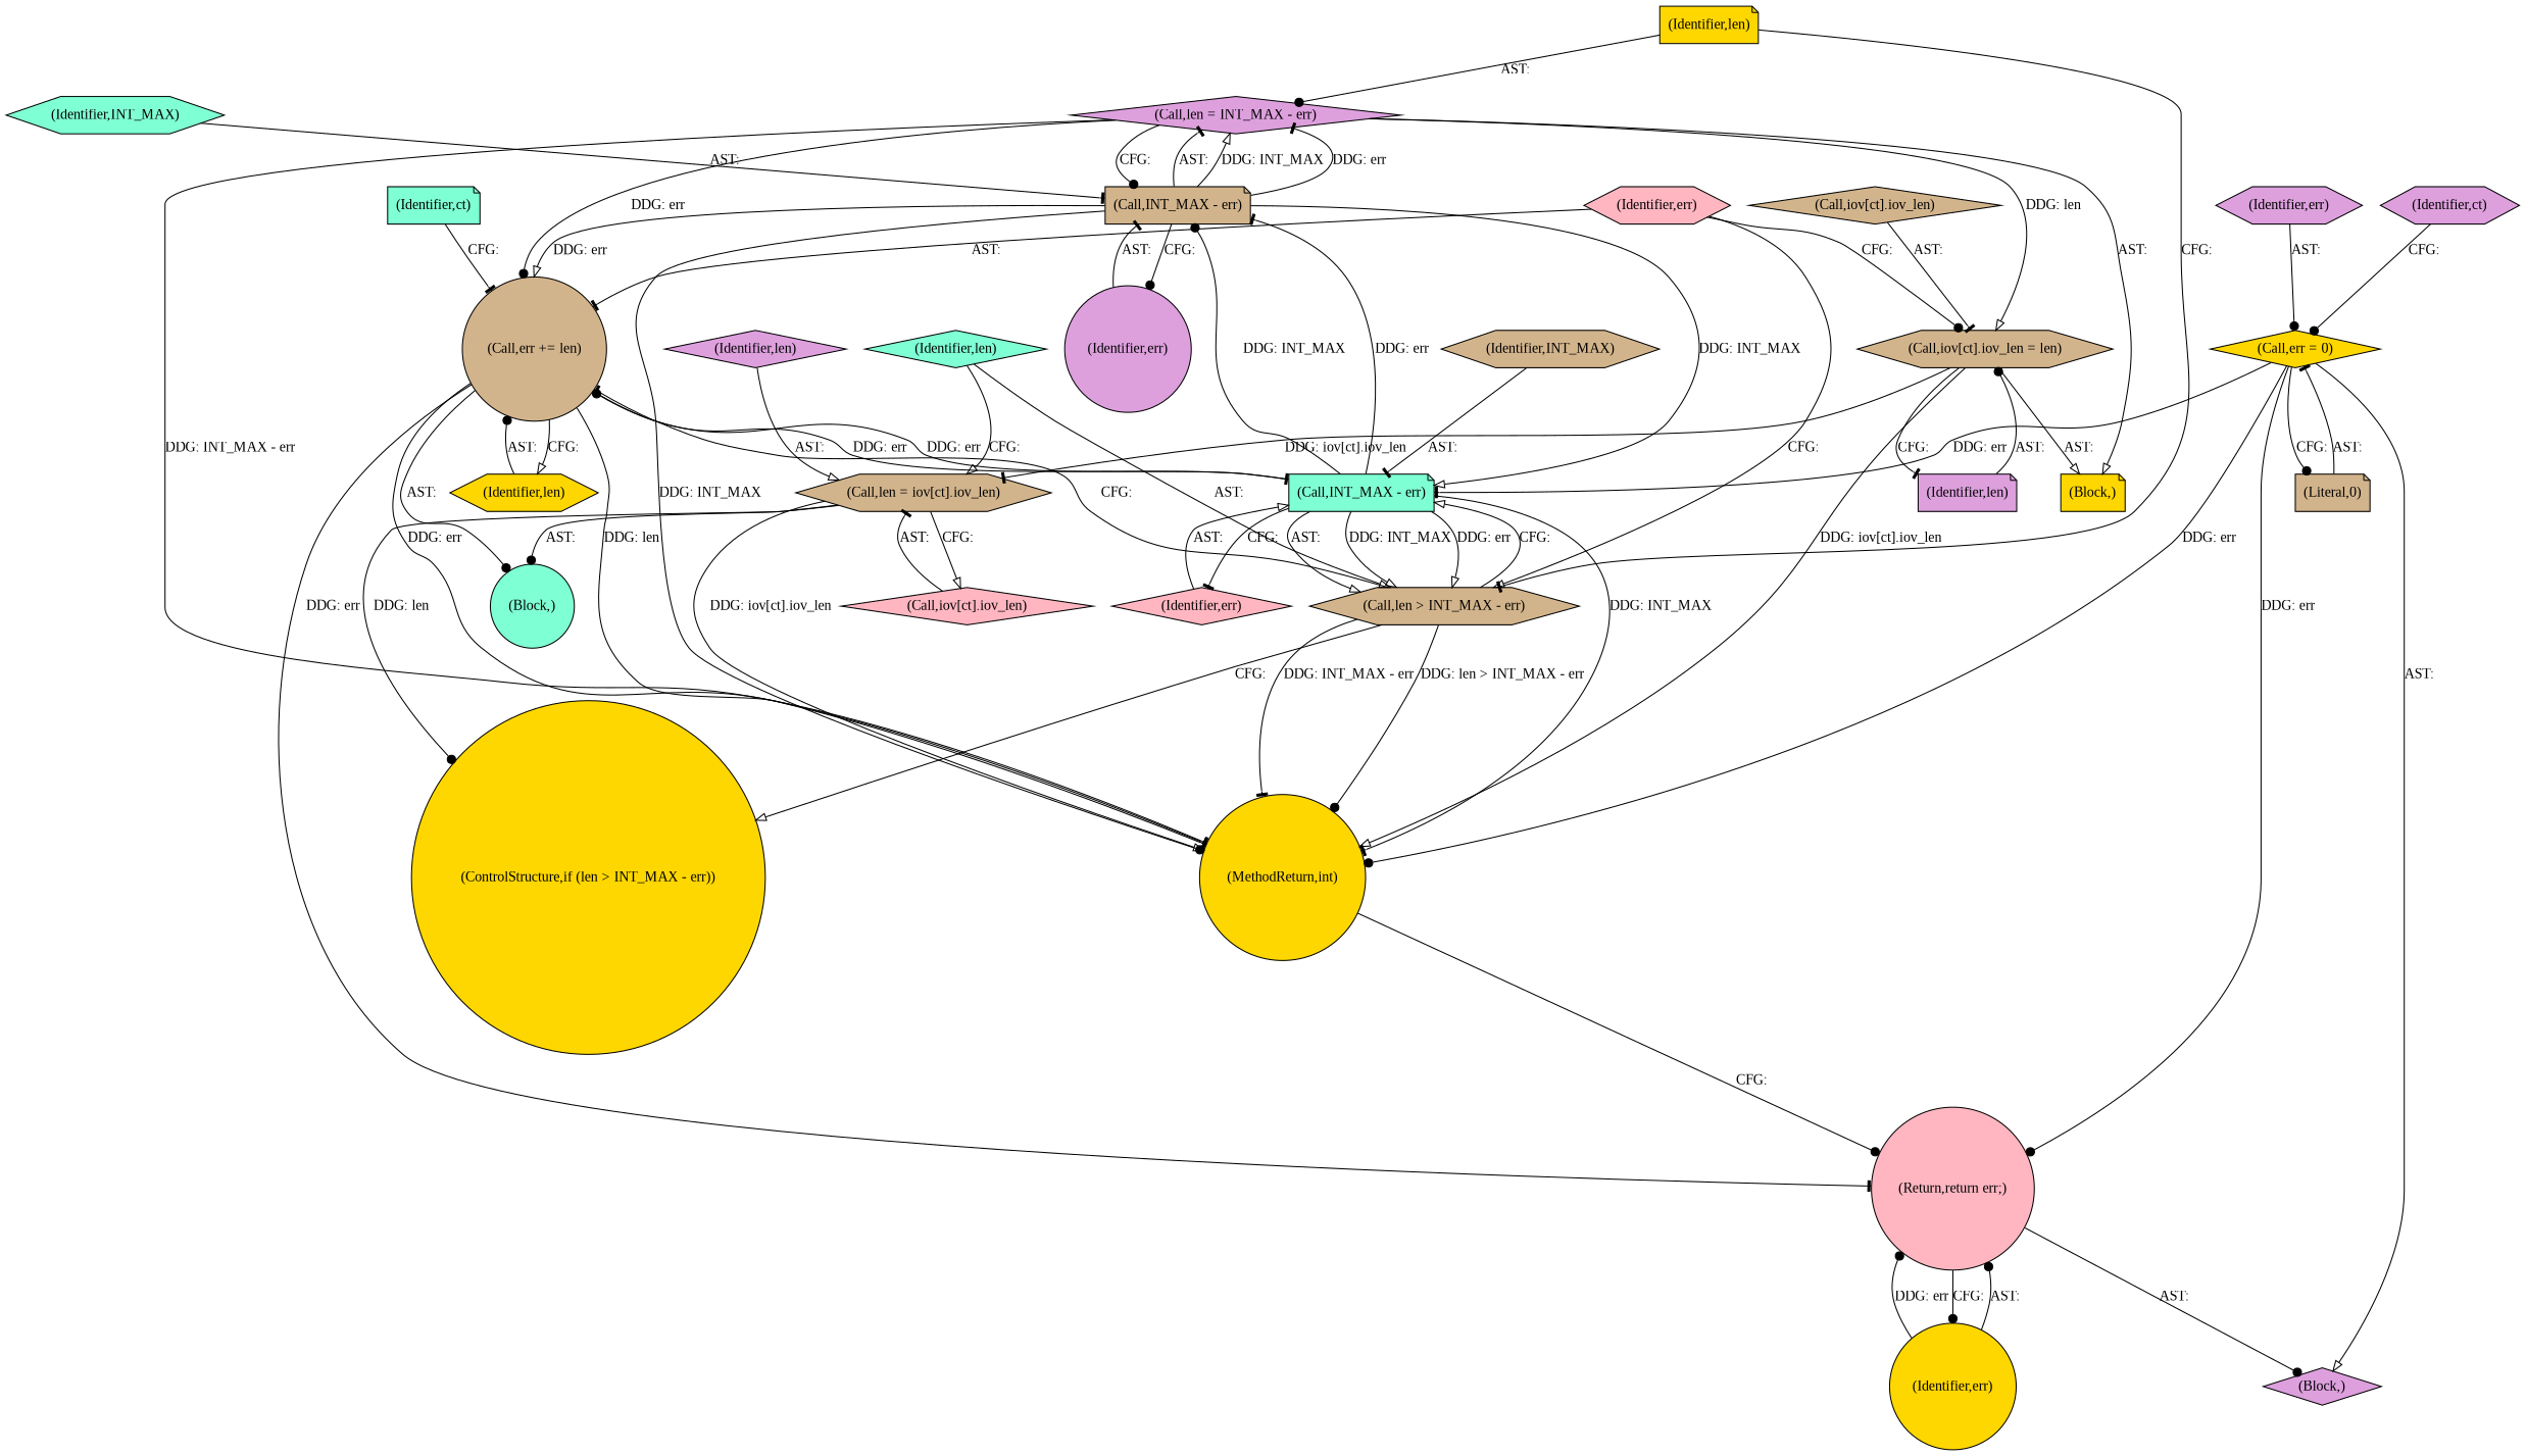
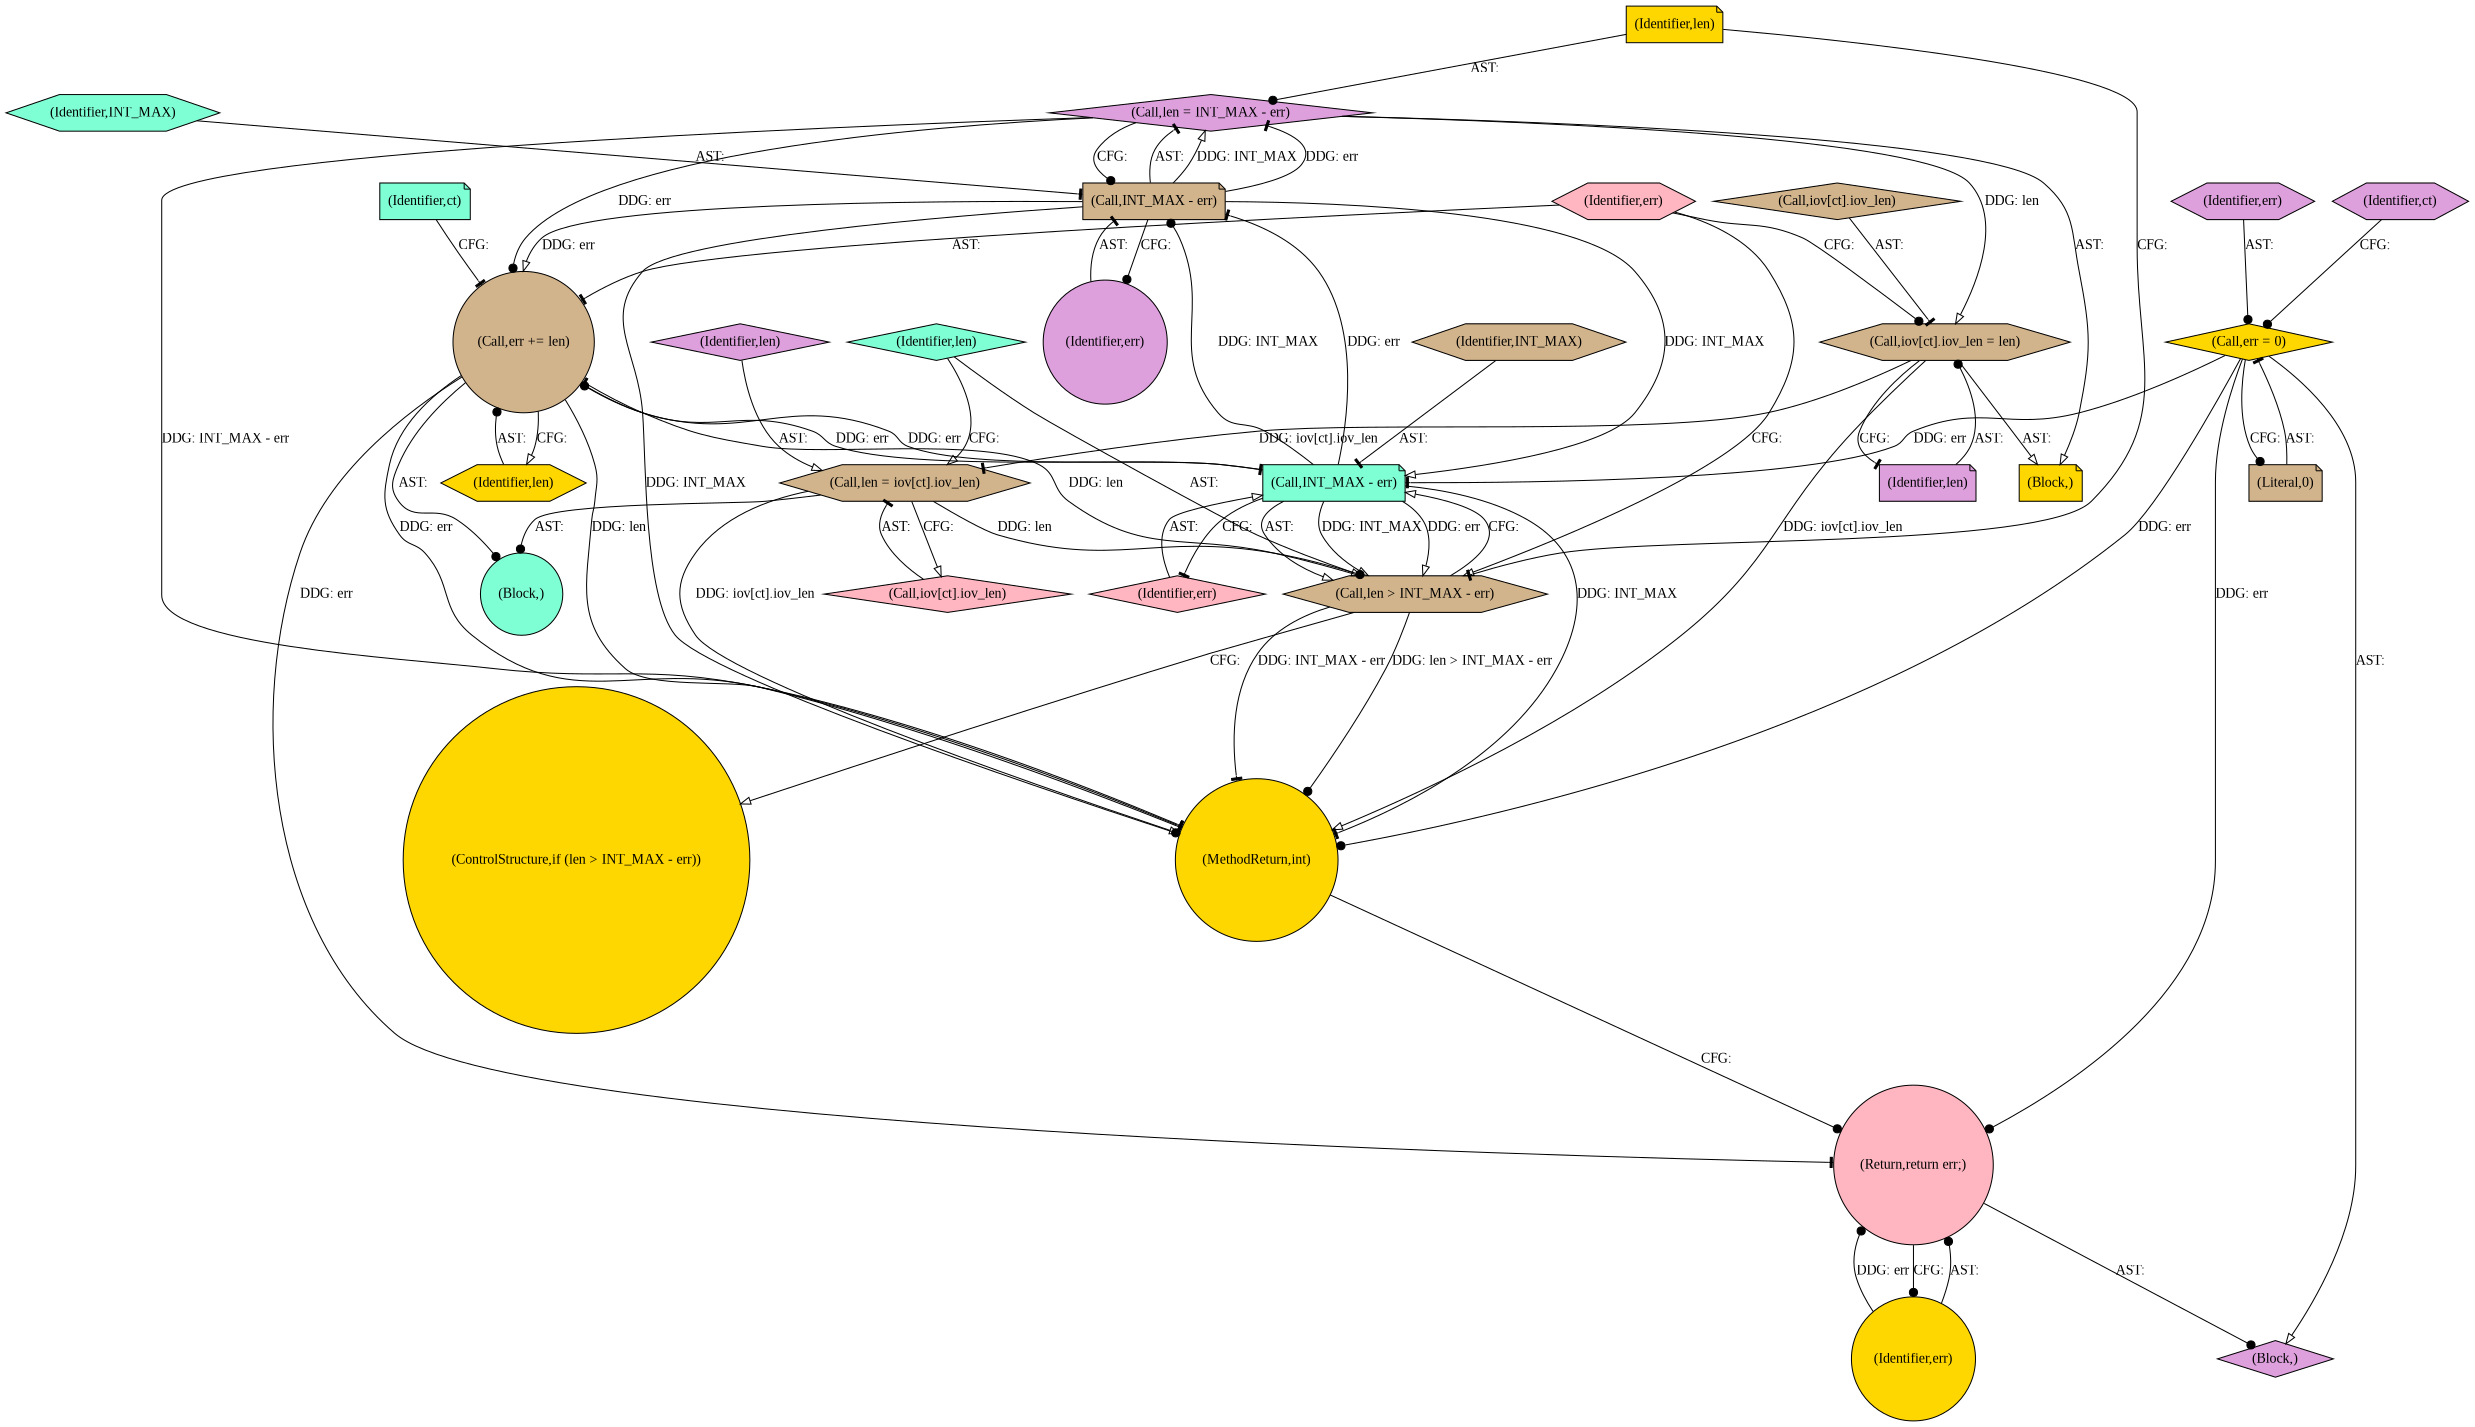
  digraph {
    fontname="Liberation Serif"
    node [fillcolor=tan fontname="Liberation Serif" shape=hexagon style=filled]
    edge [arrowhead=dot fontname="Liberation Serif"]
    n1 [fillcolor=plum label="(Call,len = INT_MAX - err)" shape=diamond]
    n2 [label="(Call,INT_MAX - err)" shape=note]
    n3 [label="(Call,err += len)" shape=circle]
    n4 [label="(Call,iov[ct].iov_len = len)"]
    n5 [fillcolor=gold label="(MethodReturn,int)" shape=circle]
    n6 [fillcolor=gold label="(Block,)" shape=note]
    n7 [fillcolor=aquamarine label="(Call,INT_MAX - err)" shape=note]
    n8 [fillcolor=plum label="(Identifier,err)" shape=circle]
    n9 [fillcolor=lightpink label="(Return,return err;)" shape=circle]
    n10 [fillcolor=gold label="(Identifier,len)"]
    n11 [fillcolor=aquamarine label="(Block,)" shape=circle]
    n12 [label="(Call,len = iov[ct].iov_len)"]
    n13 [fillcolor=plum label="(Identifier,len)" shape=note]
    n14 [label="(Call,len > INT_MAX - err)"]
    n15 [fillcolor=lightpink label="(Identifier,err)" shape=diamond]
    n16 [fillcolor=gold label="(ControlStructure,if (len > INT_MAX - err))" shape=circle]
    n17 [fillcolor=plum label="(Block,)" shape=diamond]
    n18 [fillcolor=gold label="(Identifier,err)" shape=circle]
    n19 [fillcolor=lightpink label="(Call,iov[ct].iov_len)" shape=diamond]
    n20 [fillcolor=gold label="(Call,err = 0)" shape=diamond]
    n21 [label="(Literal,0)" shape=note]
    n22 [fillcolor=plum label="(Identifier,err)"]
    n23 [fillcolor=lightpink label="(Identifier,err)"]
    n24 [label="(Identifier,INT_MAX)"]
    n25 [fillcolor=aquamarine label="(Identifier,ct)" shape=note]
    n26 [fillcolor=aquamarine label="(Identifier,INT_MAX)"]
    n27 [fillcolor=plum label="(Identifier,ct)"]
    n28 [fillcolor=plum label="(Identifier,len)" shape=diamond]
    n29 [label="(Call,iov[ct].iov_len)" shape=diamond]
    n30 [fillcolor=aquamarine label="(Identifier,len)" shape=diamond]
    n31 [fillcolor=gold label="(Identifier,len)" shape=note]
    n1 -> n2 [label="CFG: "]
    n1 -> n3 [label="DDG: err"]
    n1 -> n4 [arrowhead=onormal label="DDG: len"]
    n1 -> n5 [arrowhead=tee label="DDG: INT_MAX - err"]
    n1 -> n6 [arrowhead=onormal label="AST: "]
    n2 -> n1 [arrowhead=tee label="AST: "]
    n2 -> n1 [arrowhead=onormal label="DDG: INT_MAX"]
    n2 -> n1 [arrowhead=tee label="DDG: err"]
    n2 -> n3 [arrowhead=onormal label="DDG: err"]
    n2 -> n5 [label="DDG: INT_MAX"]
    n2 -> n7 [arrowhead=onormal label="DDG: INT_MAX"]
    n2 -> n8 [label="CFG: "]
    n3 -> n5 [arrowhead=tee label="DDG: err"]
    n3 -> n5 [arrowhead=tee label="DDG: len"]
    n3 -> n7 [arrowhead=tee label="DDG: err"]
    n3 -> n9 [arrowhead=tee label="DDG: err"]
    n3 -> n10 [arrowhead=onormal label="CFG: "]
    n3 -> n11 [label="AST: "]
    n4 -> n5 [arrowhead=onormal label="DDG: iov[ct].iov_len"]
    n4 -> n6 [arrowhead=onormal label="AST: "]
    n4 -> n12 [arrowhead=tee label="DDG: iov[ct].iov_len"]
    n4 -> n13 [arrowhead=tee label="CFG: "]
    n5 -> n9 [label="CFG: "]
    n7 -> n2 [label="DDG: INT_MAX"]
    n7 -> n2 [arrowhead=tee label="DDG: err"]
    n7 -> n3 [label="DDG: err"]
    n7 -> n5 [arrowhead=tee label="DDG: INT_MAX"]
    n7 -> n14 [arrowhead=onormal label="AST: "]
    n7 -> n14 [arrowhead=onormal label="DDG: INT_MAX"]
    n7 -> n14 [arrowhead=onormal label="DDG: err"]
    n7 -> n15 [arrowhead=tee label="CFG: "]
    n8 -> n2 [arrowhead=tee label="AST: "]
    n9 -> n17 [label="AST: "]
    n9 -> n18 [label="CFG: "]
    n10 -> n3 [label="AST: "]
    n12 -> n5 [arrowhead=onormal label="DDG: iov[ct].iov_len"]
    n12 -> n11 [label="AST: "]
-   n12 -> n16 [label="DDG: len"]
+   n12 -> n14 [label="DDG: len"]
    n12 -> n19 [arrowhead=onormal label="CFG: "]
    n13 -> n4 [label="AST: "]
-   n14 -> n3 [arrowhead=tee label="CFG: "]
+   n14 -> n3 [arrowhead=tee label="DDG: len"]
    n14 -> n5 [arrowhead=tee label="DDG: INT_MAX - err"]
    n14 -> n5 [label="DDG: len > INT_MAX - err"]
    n14 -> n7 [arrowhead=onormal label="CFG: "]
    n14 -> n16 [arrowhead=onormal label="CFG: "]
    n15 -> n7 [arrowhead=onormal label="AST: "]
    n18 -> n9 [label="AST: "]
    n18 -> n9 [label="DDG: err"]
    n19 -> n12 [arrowhead=tee label="AST: "]
    n20 -> n5 [label="DDG: err"]
    n20 -> n7 [arrowhead=tee label="DDG: err"]
    n20 -> n9 [label="DDG: err"]
    n20 -> n17 [arrowhead=onormal label="AST: "]
    n20 -> n21 [label="CFG: "]
    n21 -> n20 [arrowhead=tee label="AST: "]
    n22 -> n20 [label="AST: "]
    n23 -> n3 [arrowhead=tee label="AST: "]
    n23 -> n4 [label="CFG: "]
    n23 -> n14 [arrowhead=onormal label="CFG: "]
    n24 -> n7 [arrowhead=tee label="AST: "]
    n25 -> n3 [arrowhead=tee label="CFG: "]
    n26 -> n2 [arrowhead=tee label="AST: "]
    n27 -> n20 [label="CFG: "]
    n28 -> n12 [arrowhead=onormal label="AST: "]
    n29 -> n4 [arrowhead=tee label="AST: "]
    n30 -> n12 [arrowhead=onormal label="CFG: "]
    n30 -> n14 [arrowhead=onormal label="AST: "]
    n31 -> n1 [label="AST: "]
    n31 -> n14 [arrowhead=tee label="CFG: "]
  }
